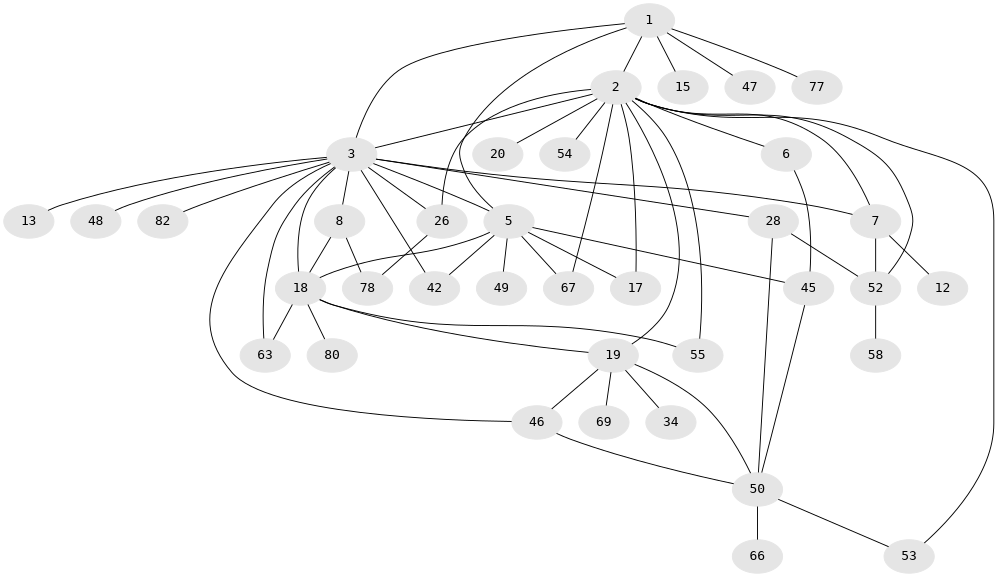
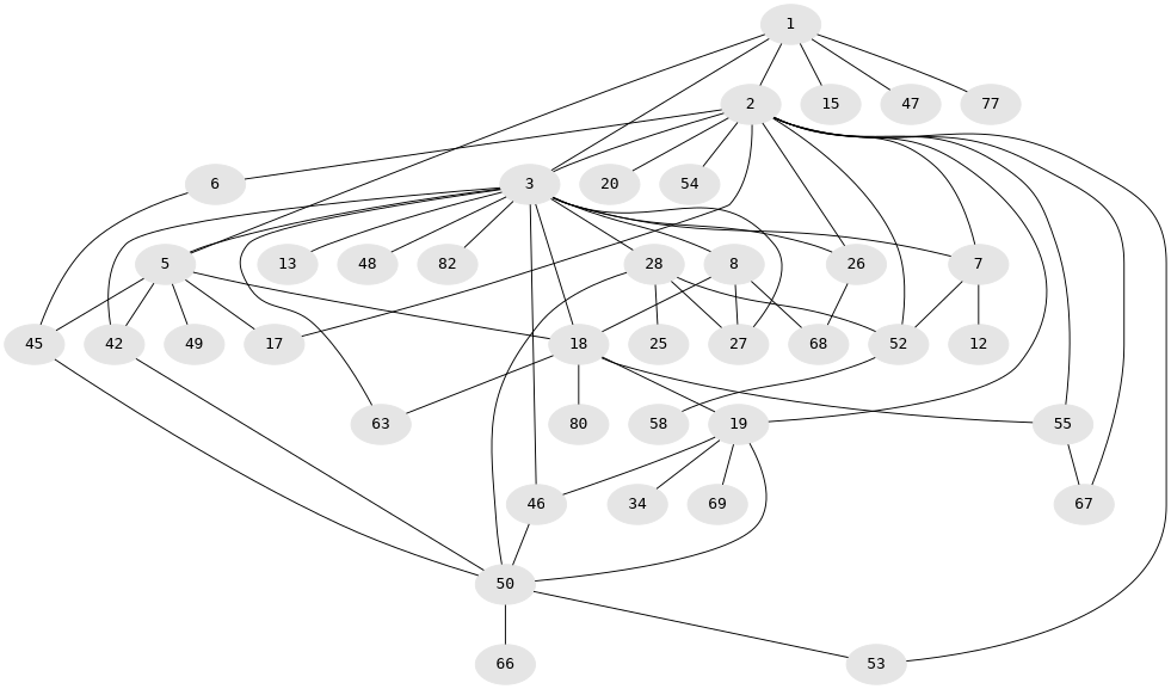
  graph {
    fontname="DejaVu Sans Mono"
    node [color=gray90 fontname="DejaVu Sans Mono" style=filled]
    edge [fontname="DejaVu Sans Mono"]
    2 [super="+16+9+14"]
    3 [super="+72+62+4+24"]
    6 [super="+10"]
    7
    17 [super="+41"]
    19 [super="+29+32"]
    20 [super="+39"]
    26 [super="+28"]
    52 [super="+76"]
    53
    54
    55
    67
    1
    5 [super="+22+31"]
    15 [super="+21"]
    47 [super="+59"]
    77
    8 [super="+30"]
    13 [super="+43"]
    18 [super="+57"]
    n22 [label=28]
+   27 [super="+73+71+70"]
    42
    46 [super="+60"]
    48
    63
    82
    45 [super="+83"]
    49
    12
    34 [super="+56"]
    50 [super="+64"]
    69
-   68 [label=78]
+   68
    58
    80
+   25 [super="+35"]
    66
    2 -- 3
    2 -- 6
    2 -- 7
    2 -- 17
    2 -- 19
    2 -- 20 [weight=2]
    2 -- 26
    2 -- 52
    2 -- 53
    2 -- 54
    2 -- 55
    2 -- 67
    3 -- 7
    3 -- 26
    3 -- 5
    3 -- 8
    3 -- 13
    3 -- 18
    3 -- n22
+   3 -- 27
    3 -- 42
    3 -- 46
    3 -- 48
    3 -- 63
    3 -- 82
    6 -- 45
    7 -- 52
    7 -- 12
    19 -- 46
    19 -- 34
    19 -- 50
    19 -- 69
    26 -- 68
    52 -- 58
    1 -- 2
    1 -- 3
    1 -- 5
    1 -- 15
    1 -- 47
    1 -- 77
    5 -- 17
-   5 -- 67
+   55 -- 67
    5 -- 18
    5 -- 42
    5 -- 45
    5 -- 49
    8 -- 18
+   8 -- 27
    8 -- 68
    18 -- 19
    18 -- 55
    18 -- 63
    18 -- 80
    n22 -- 52
+   n22 -- 27
    n22 -- 50
+   n22 -- 25
+   42 -- 50
    46 -- 50
    45 -- 50
    50 -- 53
    50 -- 66
  }
